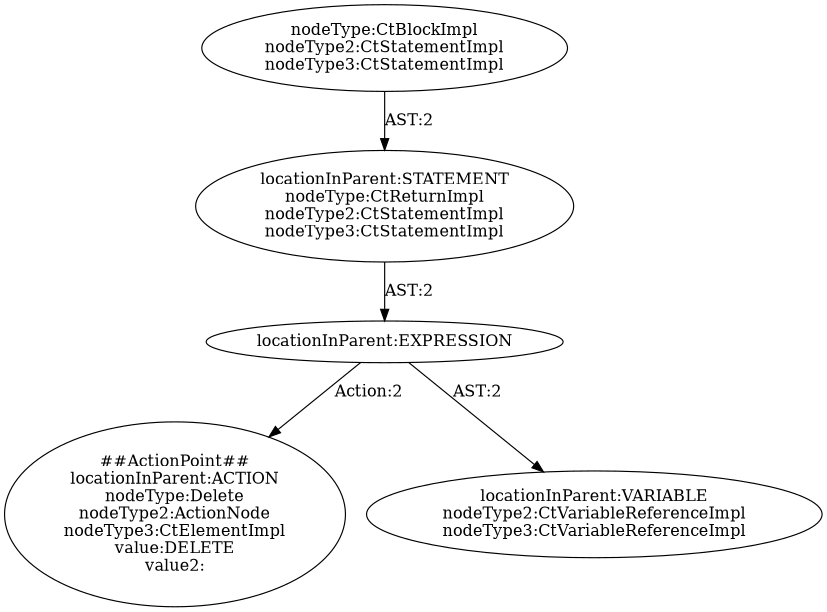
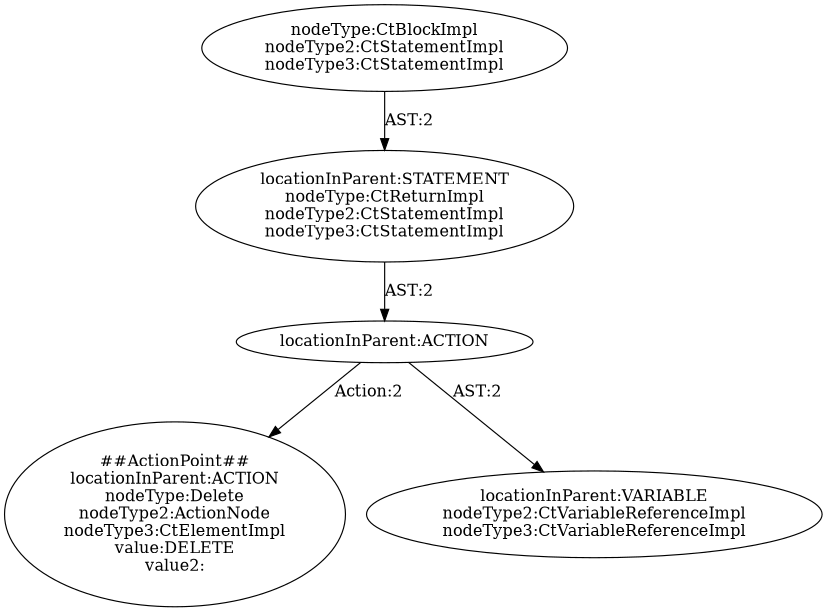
  digraph {
    node [shape=ellipse]
    n1 [label="##ActionPoint##\nlocationInParent:ACTION\nnodeType:Delete\nnodeType2:ActionNode\nnodeType3:CtElementImpl\nvalue:DELETE\nvalue2:"]
-   n2 [label="locationInParent:EXPRESSION"]
+   n2 [label="locationInParent:ACTION"]
    n3 [label="locationInParent:VARIABLE\nnodeType2:CtVariableReferenceImpl\nnodeType3:CtVariableReferenceImpl"]
    n4 [label="locationInParent:STATEMENT\nnodeType:CtReturnImpl\nnodeType2:CtStatementImpl\nnodeType3:CtStatementImpl"]
    n5 [label="nodeType:CtBlockImpl\nnodeType2:CtStatementImpl\nnodeType3:CtStatementImpl"]
    n2 -> n1 [label="Action:2"]
    n2 -> n3 [label="AST:2"]
    n4 -> n2 [label="AST:2"]
    n5 -> n4 [label="AST:2"]
  }
